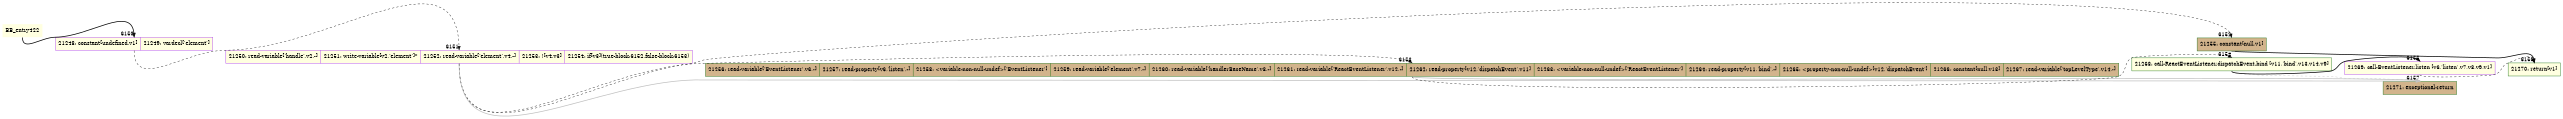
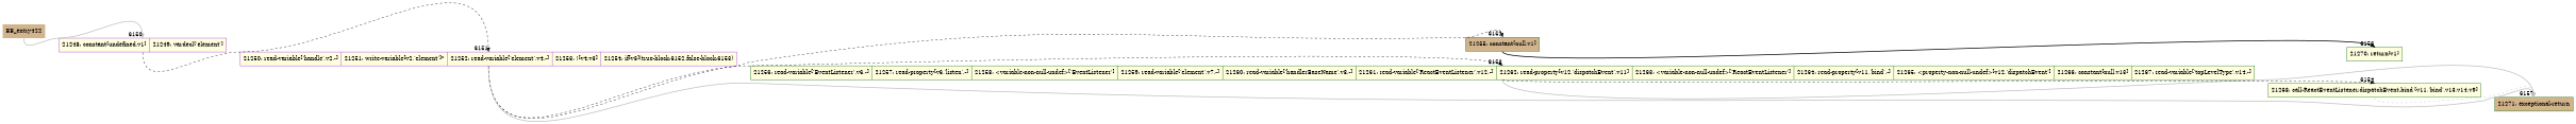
  digraph {
    rankdir=LR
    node [color=darkgreen fillcolor=lightyellow shape=record style=filled]
    edge [headport=n style=dashed tailport=s]
-   BB_entry422 [color=purple shape=none]
+   BB_entry422 [color=purple fillcolor=tan shape=none]
    n2 [color=purple label="{21248: constant[undefined,v1]|21249: vardecl['element']}"]
    n3 [color=purple label="{21250: read-variable['handle',v2,-]|21251: write-variable[v2,'element']*|21252: read-variable['element',v4,-]|21253: ![v4,v3]|21254: if[v3](true-block:6152,false-block:6153)}"]
    n4 [fillcolor=tan label="{21255: constant[null,v1]}"]
-   n5 [fillcolor=tan label="{21256: read-variable['EventListener',v6,-]|21257: read-property[v6,'listen',-]|21258: \<variable-non-null-undef\>['EventListener']|21259: read-variable['element',v7,-]|21260: read-variable['handlerBaseName',v8,-]|21261: read-variable['ReactEventListener',v12,-]|21262: read-property[v12,'dispatchEvent',v11]|21263: \<variable-non-null-undef\>['ReactEventListener']|21264: read-property[v11,'bind',-]|21265: \<property-non-null-undef\>[v12,'dispatchEvent']|21266: constant[null,v13]|21267: read-variable['topLevelType',v14,-]}"]
+   n5 [label="{21256: read-variable['EventListener',v6,-]|21257: read-property[v6,'listen',-]|21258: \<variable-non-null-undef\>['EventListener']|21259: read-variable['element',v7,-]|21260: read-variable['handlerBaseName',v8,-]|21261: read-variable['ReactEventListener',v12,-]|21262: read-property[v12,'dispatchEvent',v11]|21263: \<variable-non-null-undef\>['ReactEventListener']|21264: read-property[v11,'bind',-]|21265: \<property-non-null-undef\>[v12,'dispatchEvent']|21266: constant[null,v13]|21267: read-variable['topLevelType',v14,-]}"]
    n6 [fillcolor=tan label="{21271: exceptional-return}"]
    n7 [label="{21270: return[v1]}"]
    n8 [label="{21268: call-ReactEventListener.dispatchEvent.bind [v11,'bind',v13,v14,v9]}"]
-   n9 [color=purple label="{21269: call-EventListener.listen [v6,'listen',v7,v8,v9,v1]}"]
-   BB_entry422 -> n2 [headlabel="    6150" style=bold]
+   BB_entry422 -> n2 [headlabel="    6150" style=bold color=gray]
    n2 -> n3 [headlabel="      6151"]
    n3 -> n4 [headlabel="      6152"]
    n3 -> n5 [headlabel="      6153"]
    n3 -> n6 [color=gray headlabel="      6157" style=bold]
    n4 -> n7 [headlabel="      6156" style=bold]
    n5 -> n6 [color=gray style=bold]
    n5 -> n8 [headlabel="      6154"]
    n8 -> n6 [color=gray]
-   n8 -> n9 [headlabel="      6155" style=bold]
-   n9 -> n7
  }
